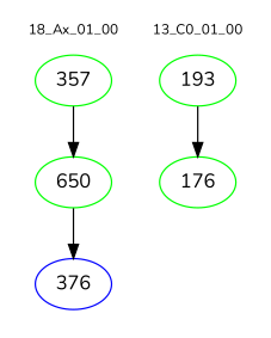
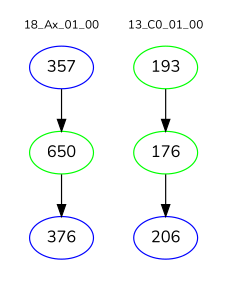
  digraph {
    fontname=Nunito
    node [color=green fontname=Nunito]
    edge [color=black fontname=Nunito]
-   n1 [label=357]
+   n1 [color=blue label=357]
    n2 [label=650]
    n3 [color=blue label=376]
    n4 [label=193]
    n5 [label=176]
+   n6 [color=blue label=206]
    subgraph cluster_1 {
      color=white
      fontsize=10
      label="18_Ax_01_00"
      n1
      n2
      n3
    }
    subgraph cluster_2 {
      color=white
      fontsize=10
      label="13_C0_01_00"
      n4
      n5
+     n6
    }
    n1 -> n2
    n2 -> n3
    n4 -> n5
+   n5 -> n6
  }
